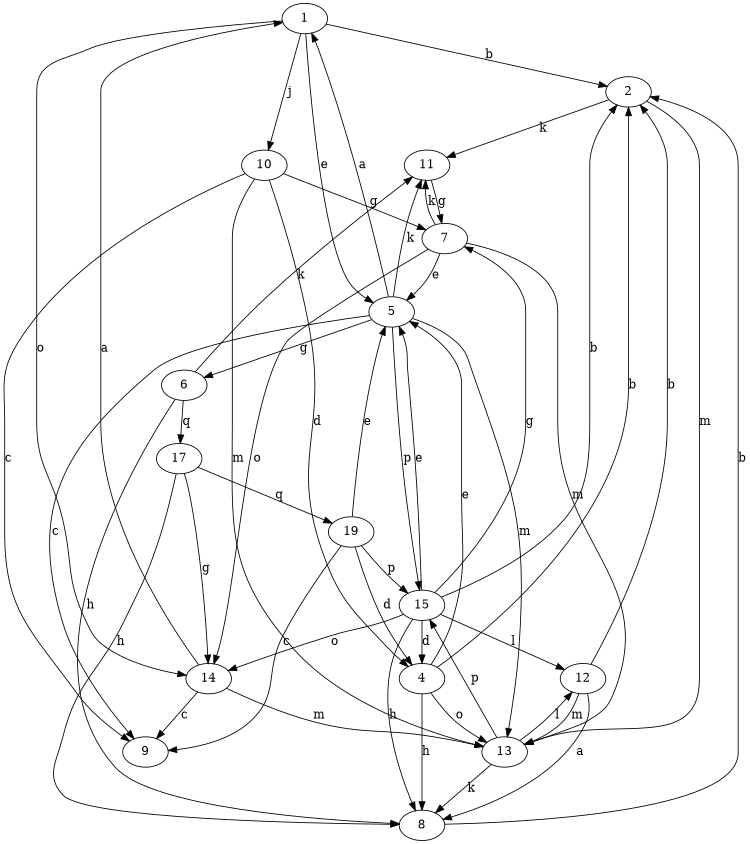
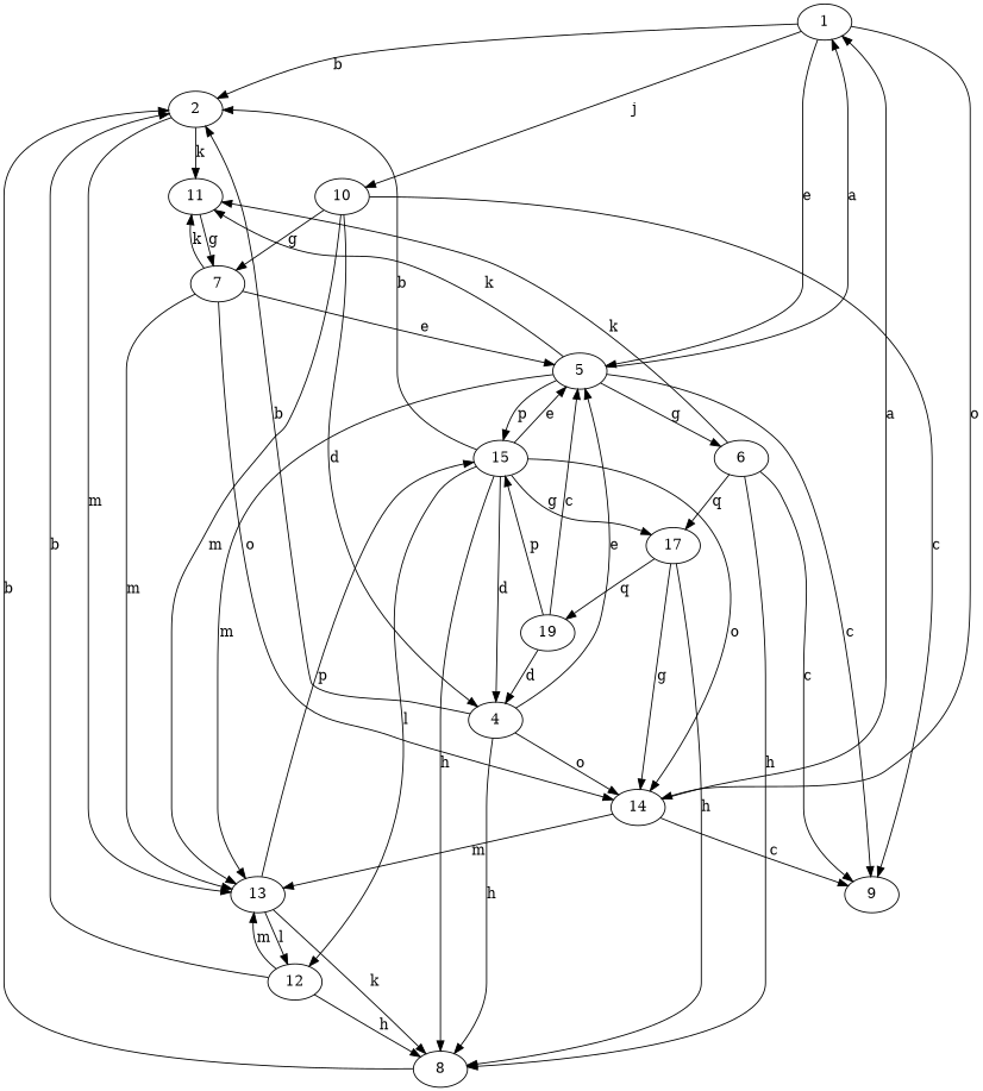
  strict digraph {
    1
    2
    5
    10
    14
    11
    13
    n8 [label=9]
    6
    15
    4
    7
    8
    12
    17
    19
    1 -> 2 [label=b]
    1 -> 5 [label=e]
    1 -> 10 [label=j]
    1 -> 14 [label=o]
    2 -> 11 [label=k]
    2 -> 13 [label=m]
    5 -> 1 [label=a]
    5 -> 11 [label=k]
    5 -> 13 [label=m]
    5 -> n8 [label=c]
    5 -> 6 [label=g]
    5 -> 15 [label=p]
    10 -> 13 [label=m]
    10 -> n8 [label=c]
    10 -> 4 [label=d]
    10 -> 7 [label=g]
    14 -> 1 [label=a]
    14 -> 13 [label=m]
    14 -> n8 [label=c]
    11 -> 7 [label=g]
    13 -> 15 [label=p]
    13 -> 8 [label=k]
    13 -> 12 [label=l]
    6 -> 11 [label=k]
    6 -> 8 [label=h]
    6 -> 17 [label=q]
    15 -> 2 [label=b]
    15 -> 5 [label=e]
    15 -> 14 [label=o]
    15 -> 4 [label=d]
-   15 -> 7 [label=g]
+   15 -> 17 [label=g]
    15 -> 8 [label=h]
    15 -> 12 [label=l]
    4 -> 2 [label=b]
    4 -> 5 [label=e]
-   4 -> 13 [label=o]
+   4 -> 14 [label=o]
    4 -> 8 [label=h]
    7 -> 5 [label=e]
    7 -> 14 [label=o]
    7 -> 11 [label=k]
    7 -> 13 [label=m]
    8 -> 2 [label=b]
    12 -> 2 [label=b]
    12 -> 13 [label=m]
-   12 -> 8 [label=a]
+   12 -> 8 [label=h]
    17 -> 14 [label=g]
    17 -> 8 [label=h]
    17 -> 19 [label=q]
-   19 -> 5 [label=e]
-   19 -> n8 [label=c]
+   19 -> 5 [label=c]
+   6 -> n8 [label=c]
    19 -> 15 [label=p]
    19 -> 4 [label=d]
  }
